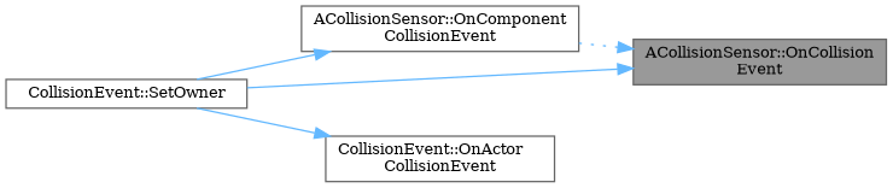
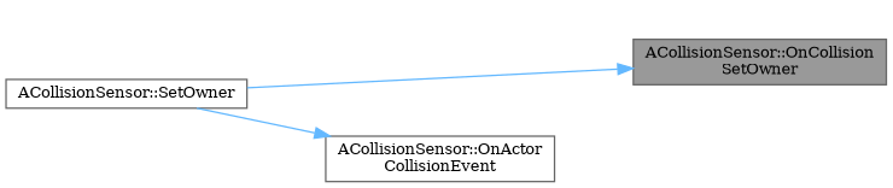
  digraph {
    fontname="DejaVu Serif"
    rankdir=RL
    node [color=grey40 fillcolor=white fontname="DejaVu Serif" fontsize=10 shape=box style=filled]
    edge [color=steelblue1 dir=back fontname="DejaVu Serif" fontsize=10 labelfontname=Helvetica labelfontsize=10 style=solid]
-   n1 [color=gray40 fillcolor=grey60 fontcolor=black height=0.2 label="ACollisionSensor::OnCollision\lEvent" width=0.4]
-   n2 [height=0.2 label="ACollisionSensor::OnComponent\lCollisionEvent" width=0.4]
-   n3 [height=0.2 label="CollisionEvent::SetOwner" width=0.4]
-   n4 [height=0.2 label="CollisionEvent::OnActor\lCollisionEvent" width=0.4]
-   n1 -> n2 [style=dotted]
+   n1 [color=gray40 fillcolor=grey60 fontcolor=black height=0.2 label="ACollisionSensor::OnCollision\lSetOwner" width=0.4]
+   n3 [height=0.2 label="ACollisionSensor::SetOwner" width=0.4]
+   n4 [height=0.2 label="ACollisionSensor::OnActor\lCollisionEvent" width=0.4]
    n1 -> n3
-   n2 -> n3
    n4 -> n3
  }
